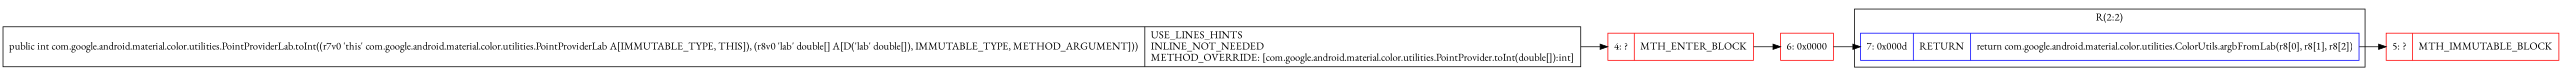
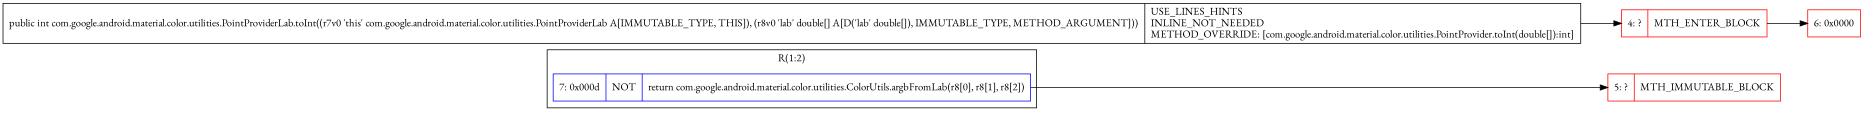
  digraph {
    fontname="EB Garamond"
    rankdir=LR
    node [color=red fontname="EB Garamond" shape=record]
    edge [fontname="EB Garamond"]
-   n1 [color=blue label="{7\:\ 0x000d|RETURN\l|return com.google.android.material.color.utilities.ColorUtils.argbFromLab(r8[0], r8[1], r8[2])\l}"]
+   n1 [color=blue label="{7\:\ 0x000d|NOT\l|return com.google.android.material.color.utilities.ColorUtils.argbFromLab(r8[0], r8[1], r8[2])\l}"]
    n2 [label="{5\:\ ?|MTH_IMMUTABLE_BLOCK\l}"]
    n3 [label="{4\:\ ?|MTH_ENTER_BLOCK\l}"]
    n4 [label="{6\:\ 0x0000}"]
    n5 [label="{public int com.google.android.material.color.utilities.PointProviderLab.toInt((r7v0 'this' com.google.android.material.color.utilities.PointProviderLab A[IMMUTABLE_TYPE, THIS]), (r8v0 'lab' double[] A[D('lab' double[]), IMMUTABLE_TYPE, METHOD_ARGUMENT]))  | USE_LINES_HINTS\lINLINE_NOT_NEEDED\lMETHOD_OVERRIDE: [com.google.android.material.color.utilities.PointProvider.toInt(double[]):int]\l}" color=""]
    subgraph cluster_1 {
-     label="R(2:2)"
+     label="R(1:2)"
      n1
    }
    n1 -> n2
    n3 -> n4
-   n4 -> n1
    n5 -> n3
  }
